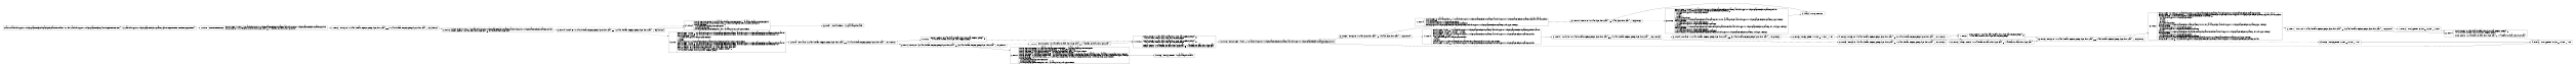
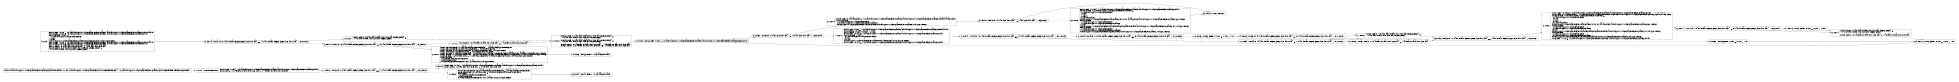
  digraph {
    rankdir=LR
    node [shape=record]
    n1 [label="{0\:\ 0x0000|MTH_ENTER_BLOCK\l|0x0000: IGET  (r0 I:int) = (r13 I:android.support.v7.widget.AdapterHelper$UpdateOp) android.support.v7.widget.AdapterHelper.UpdateOp.cmd int \l0x0002: CONST  (r1 I:?[boolean, int, float, short, byte, char]) = (1 ?[boolean, int, float, short, byte, char]) \l}"]
    n2 [label="{1\:\ 0x0003|0x0003: IF  (r0 I:?[int, boolean, OBJECT, ARRAY, byte, short, char]) == (r1 I:?[int, boolean, OBJECT, ARRAY, byte, short, char])  \-\> B:34:0x008d \l}"]
    n3 [label="{2\:\ 0x0005|0x0005: IGET  (r0 I:int) = (r13 I:android.support.v7.widget.AdapterHelper$UpdateOp) android.support.v7.widget.AdapterHelper.UpdateOp.cmd int \l0x0007: CONST  (r2 I:?[int, float, short, byte, char]) = (8 ?[int, float, short, byte, char]) \l}"]
-   n4 [label="{34\:\ 0x008d|0x008d: NEW_INSTANCE  (r13 I:java.lang.IllegalArgumentException) =  java.lang.IllegalArgumentException \l0x008f: CONST_STR  (r0 I:java.lang.String) =  \"should not dispatch add or move for pre layout\" \l0x0091: INVOKE  \l  (r13 I:java.lang.IllegalArgumentException)\l  (r0 I:java.lang.String)\l java.lang.IllegalArgumentException.\<init\>(java.lang.String):void type: DIRECT \l}"]
-   n5 [label="{3\:\ 0x0009|0x0009: IF  (r0 I:?[int, boolean, OBJECT, ARRAY, byte, short, char]) == (r2 I:?[int, boolean, OBJECT, ARRAY, byte, short, char])  \-\> B:34:0x008d \l}"]
+   n4 [label="{34\:\ 0x008d|0x008d: NEW_INSTANCE  (r13 I:java.lang.IllegalArgumentException) =  java.lang.IllegalArgumentException \l0x008f: CONST_STR  (r0 I:java.lang.String) =  \"should not dispatch add or move for pre layout\" \l0x0091: THIS  \l  (r13 I:java.lang.IllegalArgumentException)\l  (r0 I:java.lang.String)\l java.lang.IllegalArgumentException.\<init\>(java.lang.String):void type: DIRECT \l}"]
    n6 [label="{35\:\ 0x0094|0x0094: THROW  (r13 I:java.lang.Throwable) \l}"]
    n7 [label="{4\:\ 0x000b|0x000b: IGET  (r0 I:int) = (r13 I:android.support.v7.widget.AdapterHelper$UpdateOp) android.support.v7.widget.AdapterHelper.UpdateOp.positionStart int \l0x000d: IGET  (r2 I:int) = (r13 I:android.support.v7.widget.AdapterHelper$UpdateOp) android.support.v7.widget.AdapterHelper.UpdateOp.cmd int \l0x000f: INVOKE  (r0 I:int) = \l  (r12 I:android.support.v7.widget.AdapterHelper)\l  (r0 I:int)\l  (r2 I:int)\l android.support.v7.widget.AdapterHelper.updatePositionWithPostponed(int, int):int type: DIRECT \l0x0013: IGET  (r2 I:int) = (r13 I:android.support.v7.widget.AdapterHelper$UpdateOp) android.support.v7.widget.AdapterHelper.UpdateOp.positionStart int \l0x0015: IGET  (r3 I:int) = (r13 I:android.support.v7.widget.AdapterHelper$UpdateOp) android.support.v7.widget.AdapterHelper.UpdateOp.cmd int \l0x0017: CONST  (r4 I:?[int, float, short, byte, char]) = (2 ?[int, float, short, byte, char]) \l0x0018: CONST  (r5 I:?[int, float, short, byte, char]) = (4 ?[int, float, short, byte, char]) \l0x0019: CONST  (r6 I:?[int, float, boolean, short, byte, char, OBJECT, ARRAY]) = \l  (0 ?[int, float, boolean, short, byte, char, OBJECT, ARRAY])\l \l}"]
    n8 [label="{5\:\ 0x001a|0x001a: IF  (r3 I:?[int, boolean, OBJECT, ARRAY, byte, short, char]) == (r4 I:?[int, boolean, OBJECT, ARRAY, byte, short, char])  \-\> B:10:0x0037 \l}"]
    n9 [label="{6\:\ 0x001c|0x001c: IF  (r3 I:?[int, boolean, OBJECT, ARRAY, byte, short, char]) != (r5 I:?[int, boolean, OBJECT, ARRAY, byte, short, char])  \-\> B:8:0x0020 \l}"]
    n10 [label="{10\:\ 0x0037|0x0037: CONST  (r3 I:?[int, float, boolean, short, byte, char, OBJECT, ARRAY]) = \l  (0 ?[int, float, boolean, short, byte, char, OBJECT, ARRAY])\l \l}"]
    n11 [label="{7\:\ 0x001e|0x001e: CONST  (r3 I:?[boolean, int, float, short, byte, char]) = (1 ?[boolean, int, float, short, byte, char]) \l}"]
    n12 [label="{8\:\ 0x0020|0x0020: NEW_INSTANCE  (r0 I:java.lang.IllegalArgumentException) =  java.lang.IllegalArgumentException \l0x0022: NEW_INSTANCE  (r1 I:java.lang.StringBuilder) =  java.lang.StringBuilder \l0x0024: INVOKE  (r1 I:java.lang.StringBuilder) java.lang.StringBuilder.\<init\>():void type: DIRECT \l0x0027: CONST_STR  (r2 I:java.lang.String) =  \"op should be remove or update.\" \l0x0029: INVOKE  (r1 I:java.lang.StringBuilder), (r2 I:java.lang.String) java.lang.StringBuilder.append(java.lang.String):java.lang.StringBuilder type: VIRTUAL \l0x002c: INVOKE  (r1 I:java.lang.StringBuilder), (r13 I:java.lang.Object) java.lang.StringBuilder.append(java.lang.Object):java.lang.StringBuilder type: VIRTUAL \l0x002f: INVOKE  (r13 I:java.lang.String) = (r1 I:java.lang.StringBuilder) java.lang.StringBuilder.toString():java.lang.String type: VIRTUAL \l0x0033: INVOKE  \l  (r0 I:java.lang.IllegalArgumentException)\l  (r13 I:java.lang.String)\l java.lang.IllegalArgumentException.\<init\>(java.lang.String):void type: DIRECT \l}"]
    n13 [label="{11\:\ 0x0038|0x0038: MOVE  (r7 I:?[int, float, boolean, short, byte, char, OBJECT, ARRAY]) = \l  (r0 I:?[int, float, boolean, short, byte, char, OBJECT, ARRAY])\l \l0x0039: MOVE  (r8 I:?[int, float, boolean, short, byte, char, OBJECT, ARRAY]) = \l  (r2 I:?[int, float, boolean, short, byte, char, OBJECT, ARRAY])\l \l0x003a: CONST  (r0 I:?[boolean, int, float, short, byte, char]) = (1 ?[boolean, int, float, short, byte, char]) \l0x003b: CONST  (r2 I:?[boolean, int, float, short, byte, char]) = (1 ?[boolean, int, float, short, byte, char]) \l}"]
    n14 [label="{9\:\ 0x0036|0x0036: THROW  (r0 I:java.lang.Throwable) \l}"]
    n15 [label="{12\:\ 0x003c|0x003c: IGET  (r9 I:int) = (r13 I:android.support.v7.widget.AdapterHelper$UpdateOp) android.support.v7.widget.AdapterHelper.UpdateOp.itemCount int \l}"]
    n16 [label="{13\:\ 0x003e|0x003e: IF  (r0 I:?[int, byte, short, char]) \>= (r9 I:?[int, byte, short, char])  \-\> B:30:0x0079 \l}"]
    n17 [label="{14\:\ 0x0040|0x0040: IGET  (r9 I:int) = (r13 I:android.support.v7.widget.AdapterHelper$UpdateOp) android.support.v7.widget.AdapterHelper.UpdateOp.positionStart int \l0x0042: ARITH  (r10 I:int) = (r3 I:int) * (r0 I:int) \l0x0044: ARITH  (r9 I:int) = (r9 I:int) + (r10 I:int) \l0x0045: IGET  (r10 I:int) = (r13 I:android.support.v7.widget.AdapterHelper$UpdateOp) android.support.v7.widget.AdapterHelper.UpdateOp.cmd int \l0x0047: INVOKE  (r4 I:int) = \l  (r12 I:android.support.v7.widget.AdapterHelper)\l  (r9 I:int)\l  (r10 I:int)\l android.support.v7.widget.AdapterHelper.updatePositionWithPostponed(int, int):int type: DIRECT \l0x004b: IGET  (r10 I:int) = (r13 I:android.support.v7.widget.AdapterHelper$UpdateOp) android.support.v7.widget.AdapterHelper.UpdateOp.cmd int \l}"]
    n18 [label="{30\:\ 0x0079|0x0079: IGET  (r0 I:java.lang.Object) = (r13 I:android.support.v7.widget.AdapterHelper$UpdateOp) android.support.v7.widget.AdapterHelper.UpdateOp.payload java.lang.Object \l0x007b: INVOKE  \l  (r12 I:android.support.v7.widget.AdapterHelper)\l  (r13 I:android.support.v7.widget.AdapterHelper$UpdateOp)\l android.support.v7.widget.AdapterHelper.recycleUpdateOp(android.support.v7.widget.AdapterHelper$UpdateOp):void type: VIRTUAL \l}"]
    n19 [label="{15\:\ 0x004d|0x004d: IF  (r10 I:?[int, boolean, OBJECT, ARRAY, byte, short, char]) == (r4 I:?[int, boolean, OBJECT, ARRAY, byte, short, char])  \-\> B:21:0x0059 \l}"]
    n20 [label="{31\:\ 0x007e|0x007e: IF  (r2 I:?[int, byte, short, char]) \<= (0 ?[int, byte, short, char])  \-\> B:33:0x008c \l}"]
    n21 [label="{16\:\ 0x004f|0x004f: IF  (r10 I:?[int, boolean, OBJECT, ARRAY, byte, short, char]) == (r5 I:?[int, boolean, OBJECT, ARRAY, byte, short, char])  \-\> B:18:0x0053 \l}"]
    n22 [label="{21\:\ 0x0059|0x0059: IF  (r9 I:?[int, boolean, OBJECT, ARRAY, byte, short, char]) != (r7 I:?[int, boolean, OBJECT, ARRAY, byte, short, char])  \-\> B:17:0x0051 \l}"]
    n23 [label="{17\:\ 0x0051|0x0051: CONST  (r10 I:?[int, float, boolean, short, byte, char, OBJECT, ARRAY]) = \l  (0 ?[int, float, boolean, short, byte, char, OBJECT, ARRAY])\l \l}"]
    n24 [label="{18\:\ 0x0053|0x0053: ARITH  (r10 I:int) = (r7 I:int) + (1 int) \l}"]
    n25 [label="{20\:\ 0x0057|0x0057: CONST  (r10 I:?[boolean, int, float, short, byte, char]) = (1 ?[boolean, int, float, short, byte, char]) \l}"]
    n26 [label="{23\:\ 0x005c|0x005c: IF  (r10 I:?[int, boolean, OBJECT, ARRAY, byte, short, char]) == (0 ?[int, boolean, OBJECT, ARRAY, byte, short, char])  \-\> B:25:0x0061 \l}"]
    n27 [label="{19\:\ 0x0055|0x0055: IF  (r9 I:?[int, boolean, OBJECT, ARRAY, byte, short, char]) != (r10 I:?[int, boolean, OBJECT, ARRAY, byte, short, char])  \-\> B:17:0x0051 \l}"]
    n28 [label="{24\:\ 0x005e|0x005e: ARITH  (r2 I:int) = (r2 I:int) + (1 int) \l}"]
    n29 [label="{25\:\ 0x0061|0x0061: IGET  (r10 I:int) = (r13 I:android.support.v7.widget.AdapterHelper$UpdateOp) android.support.v7.widget.AdapterHelper.UpdateOp.cmd int \l0x0063: IGET  (r11 I:java.lang.Object) = (r13 I:android.support.v7.widget.AdapterHelper$UpdateOp) android.support.v7.widget.AdapterHelper.UpdateOp.payload java.lang.Object \l0x0065: INVOKE  (r7 I:android.support.v7.widget.AdapterHelper$UpdateOp) = \l  (r12 I:android.support.v7.widget.AdapterHelper)\l  (r10 I:int)\l  (r7 I:int)\l  (r2 I:int)\l  (r11 I:java.lang.Object)\l android.support.v7.widget.AdapterHelper.obtainUpdateOp(int, int, int, java.lang.Object):android.support.v7.widget.AdapterHelper$UpdateOp type: VIRTUAL \l0x0069: INVOKE  \l  (r12 I:android.support.v7.widget.AdapterHelper)\l  (r7 I:android.support.v7.widget.AdapterHelper$UpdateOp)\l  (r8 I:int)\l android.support.v7.widget.AdapterHelper.dispatchFirstPassAndUpdateViewHolders(android.support.v7.widget.AdapterHelper$UpdateOp, int):void type: VIRTUAL \l0x006c: INVOKE  \l  (r12 I:android.support.v7.widget.AdapterHelper)\l  (r7 I:android.support.v7.widget.AdapterHelper$UpdateOp)\l android.support.v7.widget.AdapterHelper.recycleUpdateOp(android.support.v7.widget.AdapterHelper$UpdateOp):void type: VIRTUAL \l0x006f: IGET  (r7 I:int) = (r13 I:android.support.v7.widget.AdapterHelper$UpdateOp) android.support.v7.widget.AdapterHelper.UpdateOp.cmd int \l}"]
    n30 [label="{29\:\ 0x0076|0x0076: ARITH  (r0 I:int) = (r0 I:int) + (1 int) \l}"]
    n31 [label="{26\:\ 0x0071|0x0071: IF  (r7 I:?[int, boolean, OBJECT, ARRAY, byte, short, char]) != (r5 I:?[int, boolean, OBJECT, ARRAY, byte, short, char])  \-\> B:28:0x0074 \l}"]
    n32 [label="{27\:\ 0x0073|0x0073: ARITH  (r8 I:int) = (r8 I:int) + (r2 I:int) \l}"]
    n33 [label="{28\:\ 0x0074|0x0074: MOVE  (r7 I:?[int, float, boolean, short, byte, char, OBJECT, ARRAY]) = \l  (r9 I:?[int, float, boolean, short, byte, char, OBJECT, ARRAY])\l \l0x0075: CONST  (r2 I:?[boolean, int, float, short, byte, char]) = (1 ?[boolean, int, float, short, byte, char]) \l}"]
    n34 [label="{32\:\ 0x0080|0x0080: IGET  (r13 I:int) = (r13 I:android.support.v7.widget.AdapterHelper$UpdateOp) android.support.v7.widget.AdapterHelper.UpdateOp.cmd int \l0x0082: INVOKE  (r13 I:android.support.v7.widget.AdapterHelper$UpdateOp) = \l  (r12 I:android.support.v7.widget.AdapterHelper)\l  (r13 I:int)\l  (r7 I:int)\l  (r2 I:int)\l  (r0 I:java.lang.Object)\l android.support.v7.widget.AdapterHelper.obtainUpdateOp(int, int, int, java.lang.Object):android.support.v7.widget.AdapterHelper$UpdateOp type: VIRTUAL \l0x0086: INVOKE  \l  (r12 I:android.support.v7.widget.AdapterHelper)\l  (r13 I:android.support.v7.widget.AdapterHelper$UpdateOp)\l  (r8 I:int)\l android.support.v7.widget.AdapterHelper.dispatchFirstPassAndUpdateViewHolders(android.support.v7.widget.AdapterHelper$UpdateOp, int):void type: VIRTUAL \l0x0089: INVOKE  \l  (r12 I:android.support.v7.widget.AdapterHelper)\l  (r13 I:android.support.v7.widget.AdapterHelper$UpdateOp)\l android.support.v7.widget.AdapterHelper.recycleUpdateOp(android.support.v7.widget.AdapterHelper$UpdateOp):void type: VIRTUAL \l}"]
    n35 [label="{33\:\ 0x008c|0x008c: RETURN   \l}"]
    n36 [label="{private void android.support.v7.widget.AdapterHelper.dispatchAndUpdateViewHolders((r12 'this' I:android.support.v7.widget.AdapterHelper A[IMMUTABLE_TYPE, THIS]), (r13 I:android.support.v7.widget.AdapterHelper$UpdateOp A[IMMUTABLE_TYPE, METHOD_ARGUMENT])) }"]
    n1 -> n2
    n2 -> n3 [style=dashed]
    n2 -> n4 [style=dashed]
-   n3 -> n5
    n4 -> n6
-   n5 -> n4
-   n5 -> n7 [style=dashed]
    n7 -> n8
    n8 -> n9 [style=dashed]
    n8 -> n10
    n9 -> n11 [style=dashed]
    n9 -> n12
    n10 -> n13
    n11 -> n13
    n12 -> n14
    n13 -> n15
    n15 -> n16
    n16 -> n17 [style=dashed]
    n16 -> n18
    n17 -> n19
    n18 -> n20
    n19 -> n21 [style=dashed]
    n19 -> n22
    n20 -> n34 [style=dashed]
    n20 -> n35
    n21 -> n23 [style=dashed]
    n21 -> n24
    n22 -> n23
    n22 -> n25 [style=dashed]
    n23 -> n26
    n24 -> n27
    n25 -> n26
    n26 -> n28 [style=dashed]
    n26 -> n29
    n27 -> n23
    n27 -> n25 [style=dashed]
    n28 -> n30
    n29 -> n31
    n30 -> n15
    n31 -> n32 [style=dashed]
    n31 -> n33
    n32 -> n33
    n33 -> n30
    n34 -> n35
    n36 -> n1
  }
